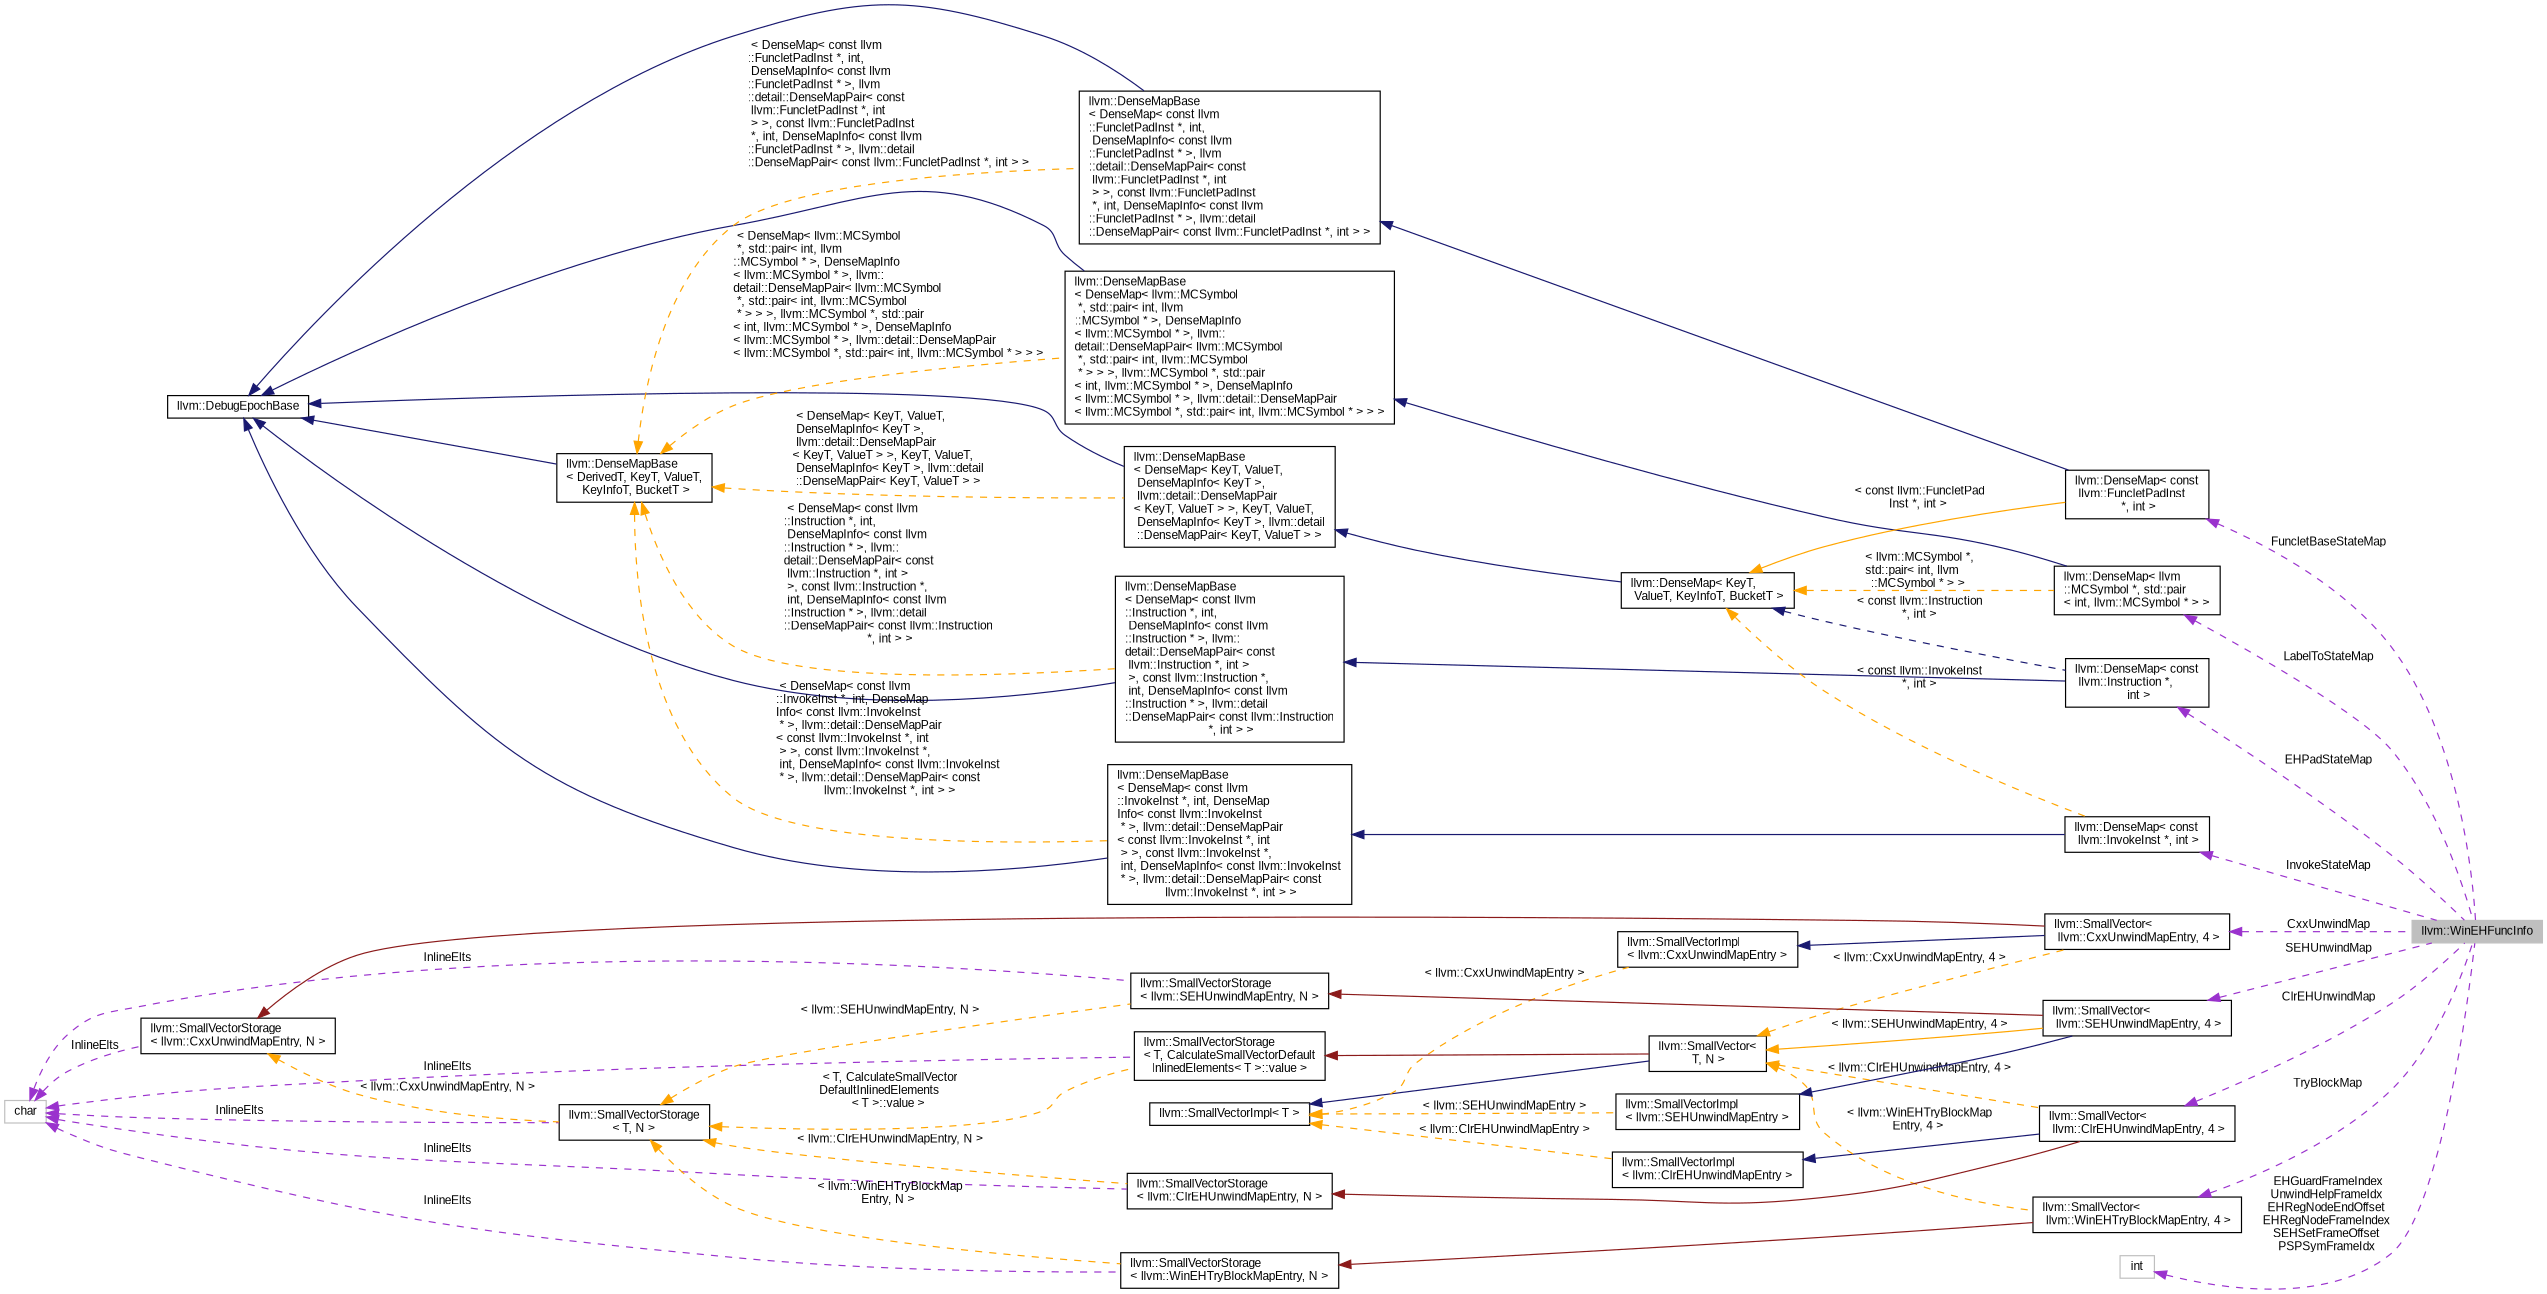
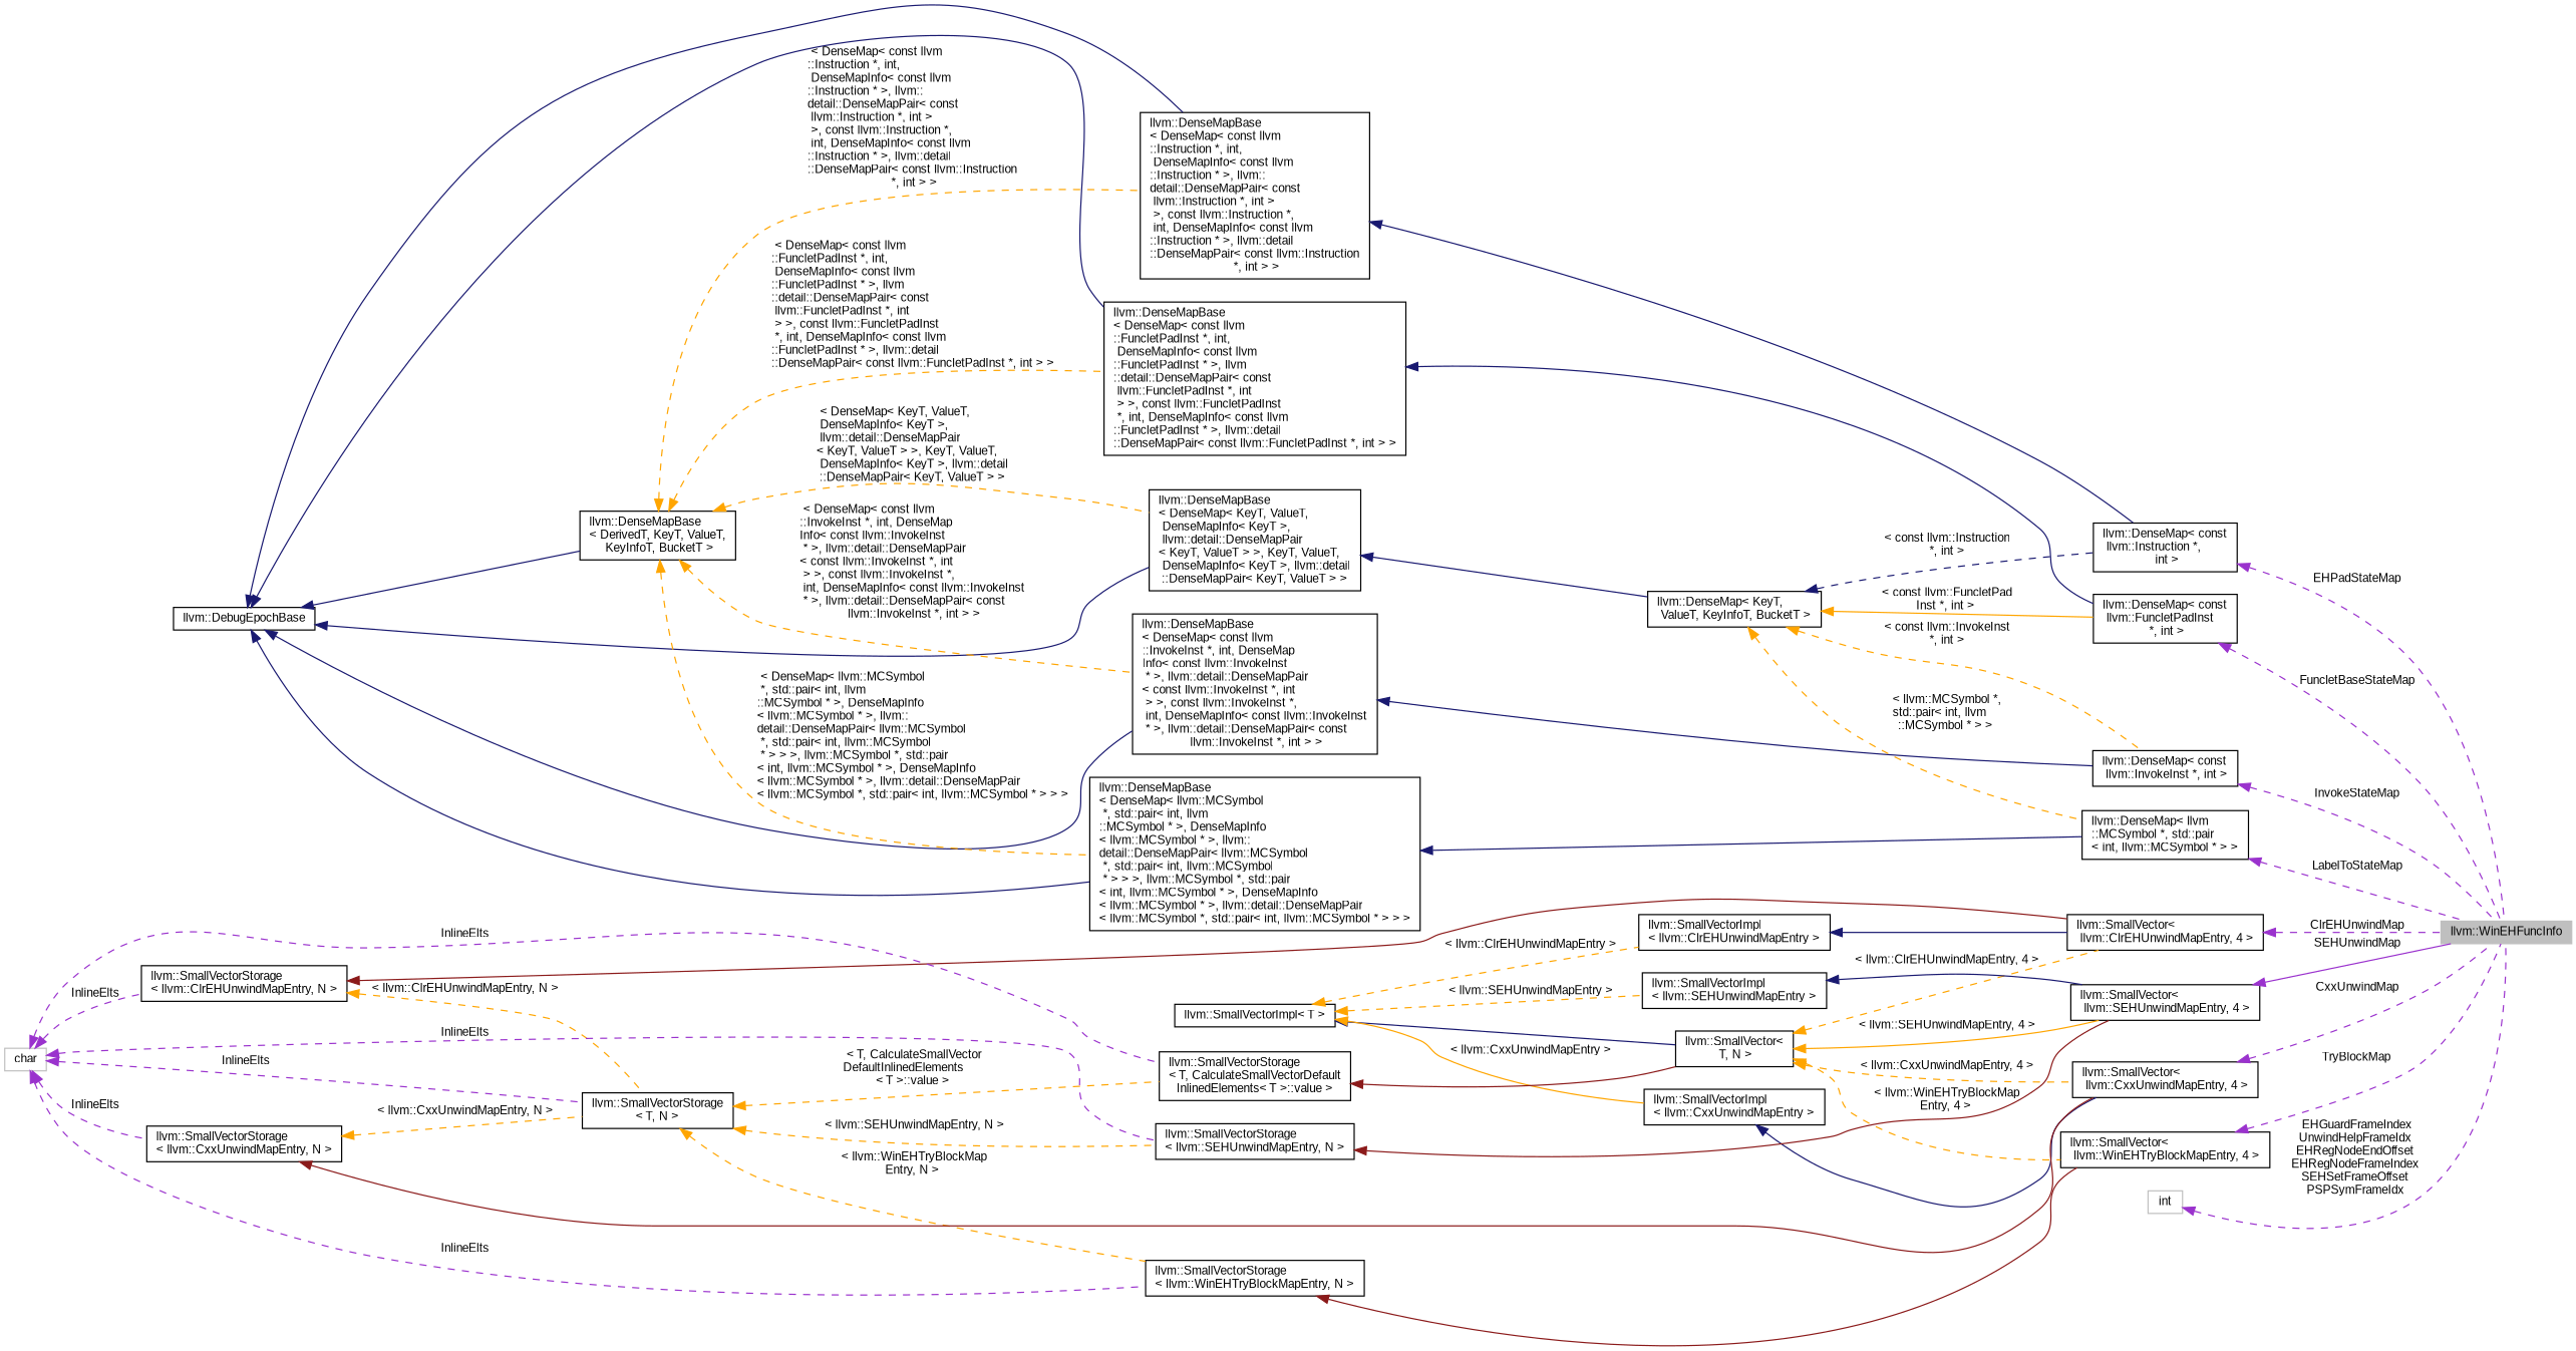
  digraph {
    fontname="Liberation Sans"
    rankdir=LR
    node [color=black fontname="Liberation Sans" fontsize=10 shape=record]
    edge [color=orange dir=back fontname="Liberation Sans" fontsize=10 labelfontname=Helvetica labelfontsize=10 style=dashed]
    n1 [color=grey75 fillcolor=grey75 fontcolor=black height=0.2 label="llvm::WinEHFuncInfo" style=filled width=0.4]
    n2 [height=0.2 label="llvm::DenseMap\< const\l llvm::FuncletPadInst\l *, int \>" width=0.4]
    n3 [height=0.2 label="llvm::DenseMapBase\l\< DenseMap\< const llvm\l::FuncletPadInst *, int,\l DenseMapInfo\< const llvm\l::FuncletPadInst * \>, llvm\l::detail::DenseMapPair\< const\l llvm::FuncletPadInst *, int\l \> \>, const llvm::FuncletPadInst\l *, int, DenseMapInfo\< const llvm\l::FuncletPadInst * \>, llvm::detail\l::DenseMapPair\< const llvm::FuncletPadInst *, int \> \>" width=0.4]
    n4 [height=0.2 label="llvm::DebugEpochBase" width=0.4]
    n5 [height=0.2 label="llvm::DenseMapBase\l\< DerivedT, KeyT, ValueT,\l KeyInfoT, BucketT \>" width=0.4]
    n6 [height=0.2 label="llvm::DenseMapBase\l\< DenseMap\< KeyT, ValueT,\l DenseMapInfo\< KeyT \>,\l llvm::detail::DenseMapPair\l\< KeyT, ValueT \> \>, KeyT, ValueT,\l DenseMapInfo\< KeyT \>, llvm::detail\l::DenseMapPair\< KeyT, ValueT \> \>" width=0.4]
    n7 [height=0.2 label="llvm::DenseMapBase\l\< DenseMap\< llvm::MCSymbol\l *, std::pair\< int, llvm\l::MCSymbol * \>, DenseMapInfo\l\< llvm::MCSymbol * \>, llvm::\ldetail::DenseMapPair\< llvm::MCSymbol\l *, std::pair\< int, llvm::MCSymbol\l * \> \> \>, llvm::MCSymbol *, std::pair\l\< int, llvm::MCSymbol * \>, DenseMapInfo\l\< llvm::MCSymbol * \>, llvm::detail::DenseMapPair\l\< llvm::MCSymbol *, std::pair\< int, llvm::MCSymbol * \> \> \>" width=0.4]
    n8 [height=0.2 label="llvm::DenseMapBase\l\< DenseMap\< const llvm\l::InvokeInst *, int, DenseMap\lInfo\< const llvm::InvokeInst\l * \>, llvm::detail::DenseMapPair\l\< const llvm::InvokeInst *, int\l \> \>, const llvm::InvokeInst *,\l int, DenseMapInfo\< const llvm::InvokeInst\l * \>, llvm::detail::DenseMapPair\< const\l llvm::InvokeInst *, int \> \>" width=0.4]
    n9 [height=0.2 label="llvm::DenseMapBase\l\< DenseMap\< const llvm\l::Instruction *, int,\l DenseMapInfo\< const llvm\l::Instruction * \>, llvm::\ldetail::DenseMapPair\< const\l llvm::Instruction *, int \>\l \>, const llvm::Instruction *,\l int, DenseMapInfo\< const llvm\l::Instruction * \>, llvm::detail\l::DenseMapPair\< const llvm::Instruction\l *, int \> \>" width=0.4]
    n10 [height=0.2 label="llvm::DenseMap\< KeyT,\l ValueT, KeyInfoT, BucketT \>" width=0.4]
    n11 [height=0.2 label="llvm::DenseMap\< llvm\l::MCSymbol *, std::pair\l\< int, llvm::MCSymbol * \> \>" width=0.4]
    n12 [height=0.2 label="llvm::DenseMap\< const\l llvm::InvokeInst *, int \>" width=0.4]
    n13 [height=0.2 label="llvm::DenseMap\< const\l llvm::Instruction *,\l int \>" width=0.4]
    n14 [height=0.2 label="llvm::SmallVector\<\l llvm::ClrEHUnwindMapEntry, 4 \>" width=0.4]
    n15 [height=0.2 label="llvm::SmallVectorImpl\l\< llvm::ClrEHUnwindMapEntry \>" width=0.4]
    n16 [height=0.2 label="llvm::SmallVectorImpl\< T \>" width=0.4]
    n17 [height=0.2 label="llvm::SmallVector\<\l T, N \>" width=0.4]
    n18 [height=0.2 label="llvm::SmallVectorImpl\l\< llvm::SEHUnwindMapEntry \>" width=0.4]
    n19 [height=0.2 label="llvm::SmallVectorImpl\l\< llvm::CxxUnwindMapEntry \>" width=0.4]
    n20 [height=0.2 label="llvm::SmallVector\<\l llvm::SEHUnwindMapEntry, 4 \>" width=0.4]
    n21 [height=0.2 label="llvm::SmallVector\<\l llvm::CxxUnwindMapEntry, 4 \>" width=0.4]
    n22 [height=0.2 label="llvm::SmallVector\<\l llvm::WinEHTryBlockMapEntry, 4 \>" width=0.4]
    n23 [height=0.2 label="llvm::SmallVectorStorage\l\< llvm::ClrEHUnwindMapEntry, N \>" width=0.4]
    n24 [color=grey75 height=0.2 label=char width=0.4]
    n25 [height=0.2 label="llvm::SmallVectorStorage\l\< T, N \>" width=0.4]
    n26 [height=0.2 label="llvm::SmallVectorStorage\l\< T, CalculateSmallVectorDefault\lInlinedElements\< T \>::value \>" width=0.4]
    n27 [height=0.2 label="llvm::SmallVectorStorage\l\< llvm::SEHUnwindMapEntry, N \>" width=0.4]
    n28 [height=0.2 label="llvm::SmallVectorStorage\l\< llvm::CxxUnwindMapEntry, N \>" width=0.4]
    n29 [height=0.2 label="llvm::SmallVectorStorage\l\< llvm::WinEHTryBlockMapEntry, N \>" width=0.4]
    n30 [color=grey75 height=0.2 label=int width=0.4]
    n2 -> n1 [color=darkorchid3 label=" FuncletBaseStateMap"]
    n3 -> n2 [color=midnightblue style=solid]
    n4 -> n3 [color=midnightblue style=solid]
    n4 -> n5 [color=midnightblue style=solid]
    n4 -> n6 [color=midnightblue style=solid]
    n4 -> n7 [color=midnightblue style=solid]
    n4 -> n8 [color=midnightblue style=solid]
    n4 -> n9 [color=midnightblue style=solid]
    n5 -> n3 [label=" \< DenseMap\< const llvm\l::FuncletPadInst *, int,\l DenseMapInfo\< const llvm\l::FuncletPadInst * \>, llvm\l::detail::DenseMapPair\< const\l llvm::FuncletPadInst *, int\l \> \>, const llvm::FuncletPadInst\l *, int, DenseMapInfo\< const llvm\l::FuncletPadInst * \>, llvm::detail\l::DenseMapPair\< const llvm::FuncletPadInst *, int \> \>"]
    n5 -> n6 [label=" \< DenseMap\< KeyT, ValueT,\l DenseMapInfo\< KeyT \>,\l llvm::detail::DenseMapPair\l\< KeyT, ValueT \> \>, KeyT, ValueT,\l DenseMapInfo\< KeyT \>, llvm::detail\l::DenseMapPair\< KeyT, ValueT \> \>"]
    n5 -> n7 [label=" \< DenseMap\< llvm::MCSymbol\l *, std::pair\< int, llvm\l::MCSymbol * \>, DenseMapInfo\l\< llvm::MCSymbol * \>, llvm::\ldetail::DenseMapPair\< llvm::MCSymbol\l *, std::pair\< int, llvm::MCSymbol\l * \> \> \>, llvm::MCSymbol *, std::pair\l\< int, llvm::MCSymbol * \>, DenseMapInfo\l\< llvm::MCSymbol * \>, llvm::detail::DenseMapPair\l\< llvm::MCSymbol *, std::pair\< int, llvm::MCSymbol * \> \> \>"]
    n5 -> n8 [label=" \< DenseMap\< const llvm\l::InvokeInst *, int, DenseMap\lInfo\< const llvm::InvokeInst\l * \>, llvm::detail::DenseMapPair\l\< const llvm::InvokeInst *, int\l \> \>, const llvm::InvokeInst *,\l int, DenseMapInfo\< const llvm::InvokeInst\l * \>, llvm::detail::DenseMapPair\< const\l llvm::InvokeInst *, int \> \>"]
    n5 -> n9 [label=" \< DenseMap\< const llvm\l::Instruction *, int,\l DenseMapInfo\< const llvm\l::Instruction * \>, llvm::\ldetail::DenseMapPair\< const\l llvm::Instruction *, int \>\l \>, const llvm::Instruction *,\l int, DenseMapInfo\< const llvm\l::Instruction * \>, llvm::detail\l::DenseMapPair\< const llvm::Instruction\l *, int \> \>"]
    n6 -> n10 [color=midnightblue style=solid]
    n7 -> n11 [color=midnightblue style=solid]
    n8 -> n12 [color=midnightblue style=solid]
    n9 -> n13 [color=midnightblue style=solid]
    n10 -> n2 [label=" \< const llvm::FuncletPad\lInst *, int \>" style=solid]
    n10 -> n11 [label=" \< llvm::MCSymbol *,\l std::pair\< int, llvm\l::MCSymbol * \> \>"]
    n10 -> n12 [label=" \< const llvm::InvokeInst\l *, int \>"]
    n10 -> n13 [color=midnightblue label=" \< const llvm::Instruction\l *, int \>"]
    n11 -> n1 [color=darkorchid3 label=" LabelToStateMap"]
    n12 -> n1 [color=darkorchid3 label=" InvokeStateMap"]
    n13 -> n1 [color=darkorchid3 label=" EHPadStateMap"]
    n14 -> n1 [color=darkorchid3 label=" ClrEHUnwindMap"]
    n15 -> n14 [color=midnightblue style=solid]
    n16 -> n15 [label=" \< llvm::ClrEHUnwindMapEntry \>"]
    n16 -> n17 [color=midnightblue style=solid]
    n16 -> n18 [label=" \< llvm::SEHUnwindMapEntry \>"]
-   n16 -> n19 [label=" \< llvm::CxxUnwindMapEntry \>"]
+   n16 -> n19 [label=" \< llvm::CxxUnwindMapEntry \>" style=solid]
    n17 -> n14 [label=" \< llvm::ClrEHUnwindMapEntry, 4 \>"]
    n17 -> n20 [label=" \< llvm::SEHUnwindMapEntry, 4 \>" style=solid]
    n17 -> n21 [label=" \< llvm::CxxUnwindMapEntry, 4 \>"]
    n17 -> n22 [label=" \< llvm::WinEHTryBlockMap\lEntry, 4 \>"]
    n18 -> n20 [color=midnightblue style=solid]
    n19 -> n21 [color=midnightblue style=solid]
-   n20 -> n1 [color=darkorchid3 label=" SEHUnwindMap"]
+   n20 -> n1 [color=darkorchid3 label=" SEHUnwindMap" style=solid]
    n21 -> n1 [color=darkorchid3 label=" CxxUnwindMap"]
    n22 -> n1 [color=darkorchid3 label=" TryBlockMap"]
    n23 -> n14 [color=firebrick4 style=solid]
    n24 -> n23 [color=darkorchid3 label=" InlineElts"]
    n24 -> n25 [color=darkorchid3 label=" InlineElts"]
    n24 -> n26 [color=darkorchid3 label=" InlineElts"]
    n24 -> n27 [color=darkorchid3 label=" InlineElts"]
    n24 -> n28 [color=darkorchid3 label=" InlineElts"]
    n24 -> n29 [color=darkorchid3 label=" InlineElts"]
-   n25 -> n23 [label=" \< llvm::ClrEHUnwindMapEntry, N \>"]
+   n23 -> n25 [label=" \< llvm::ClrEHUnwindMapEntry, N \>"]
    n25 -> n26 [label=" \< T, CalculateSmallVector\lDefaultInlinedElements\l\< T \>::value \>"]
    n25 -> n27 [label=" \< llvm::SEHUnwindMapEntry, N \>"]
    n25 -> n29 [label=" \< llvm::WinEHTryBlockMap\lEntry, N \>"]
    n26 -> n17 [color=firebrick4 style=solid]
    n27 -> n20 [color=firebrick4 style=solid]
    n28 -> n21 [color=firebrick4 style=solid]
    n28 -> n25 [label=" \< llvm::CxxUnwindMapEntry, N \>"]
    n29 -> n22 [color=firebrick4 style=solid]
    n30 -> n1 [color=darkorchid3 label=" EHGuardFrameIndex\nUnwindHelpFrameIdx\nEHRegNodeEndOffset\nEHRegNodeFrameIndex\nSEHSetFrameOffset\nPSPSymFrameIdx"]
  }
